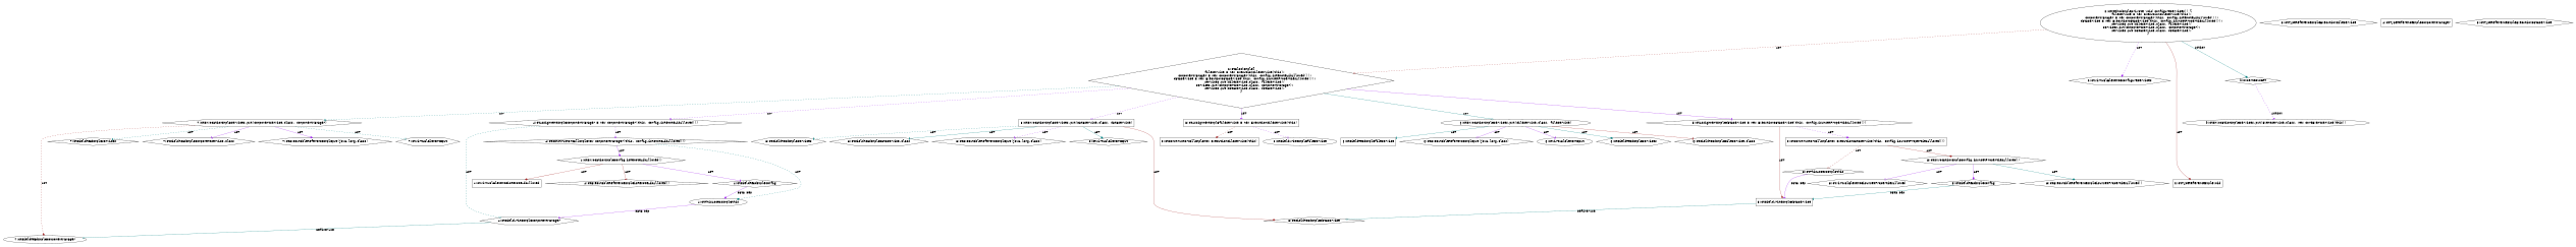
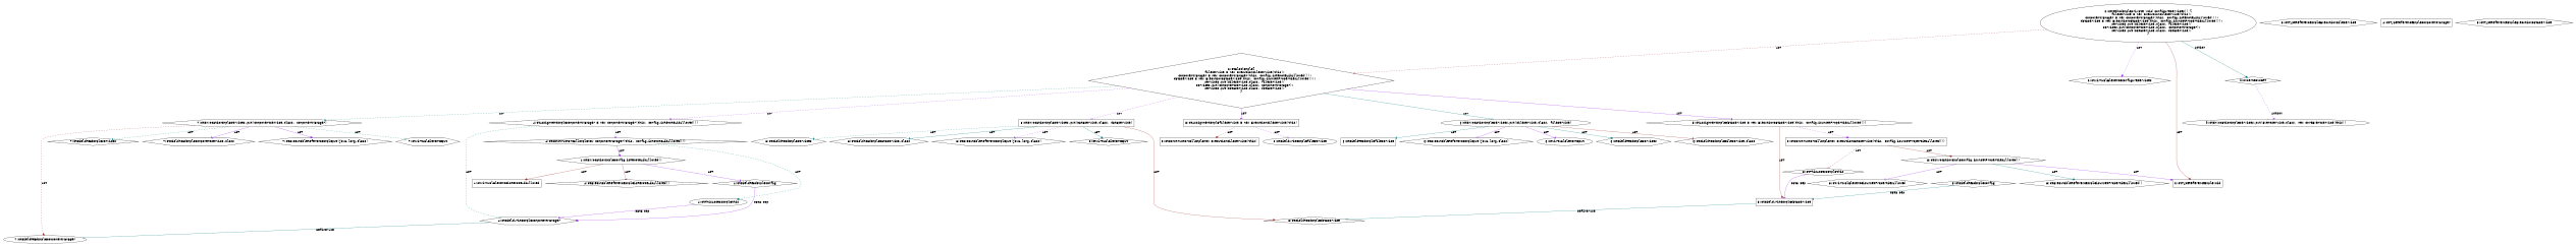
  digraph {
    fontname="DejaVu Sans Mono"
    node [fontname="DejaVu Sans Mono" shape=hexagon]
    edge [arrowhead=tee color=purple fontname="DejaVu Sans Mono" style=solid]
    n1 [label="2:CtTypeReferenceImpl@void" shape=box]
    n2 [label="2:CtVirtualElement@configureServices"]
    n3 [label="3:CtFieldWriteImpl@fileService" shape=ellipse]
    n4 [label="6:CtFieldReadImpl@fileService" shape=box]
    n5 [label="3:CtTypeReferenceImpl@ExecutionFileService"]
    n6 [label="3:CtConstructorCallImpl@new ExecutionFileService(this)" shape=box]
    n7 [label="3:CtAssignmentImpl@fileService = new ExecutionFileService(this)" shape=box]
    n8 [label="4:CtFieldWriteImpl@componentManager"]
    n9 [label="7:CtFieldReadImpl@componentManager" shape=ellipse]
    n10 [label="4:CtTypeReferenceImpl@ComponentManager" shape=box]
    n11 [label="4:CtThisAccessImpl@this" shape=ellipse]
    n12 [label="4:CtExecutableReferenceImpl@isRemoteLibAllowed()" shape=diamond]
    n13 [label="4:CtVirtualElement@isRemoteLibAllowed" shape=box]
    n14 [label="4:CtFieldReadImpl@config" shape=diamond]
    n15 [label="4:CtInvocationImpl@config.isRemoteLibAllowed()"]
    n16 [label="4:CtConstructorCallImpl@new ComponentManager(this, config.isRemoteLibAllowed())" shape=diamond]
    n17 [label="4:CtAssignmentImpl@componentManager = new ComponentManager(this, config.isRemoteLibAllowed())"]
    n18 [label="5:CtFieldWriteImpl@dataService" shape=box]
    n19 [label="8:CtFieldReadImpl@dataService" shape=diamond]
    n20 [label="5:CtTypeReferenceImpl@ExecutionDataService"]
    n21 [label="5:CtThisAccessImpl@this" shape=diamond]
    n22 [label="5:CtExecutableReferenceImpl@isUnsetPropertiesAllowed()"]
    n23 [label="5:CtVirtualElement@isUnsetPropertiesAllowed"]
    n24 [label="5:CtFieldReadImpl@config" shape=diamond]
    n25 [label="5:CtInvocationImpl@config.isUnsetPropertiesAllowed()"]
    n26 [label="5:CtConstructorCallImpl@new ExecutionDataService(this, config.isUnsetPropertiesAllowed())" shape=box]
    n27 [label="5:CtAssignmentImpl@dataService = new ExecutionDataService(this, config.isUnsetPropertiesAllowed())"]
    n28 [label="6:CtExecutableReferenceImpl@put(java.lang.Class)"]
    n29 [label="6:CtVirtualElement@put" shape=ellipse]
    n30 [label="6:CtFieldReadImpl@services"]
    n31 [label="6:CtFieldReadImpl@FileService.class"]
    n32 [label="6:CtInvocationImpl@services.put(FileService.class, fileService)" shape=ellipse]
    n33 [label="7:CtExecutableReferenceImpl@put(java.lang.Class)"]
    n34 [label="7:CtVirtualElement@put"]
    n35 [label="7:CtFieldReadImpl@services" shape=diamond]
    n36 [label="7:CtFieldReadImpl@ComponentService.class"]
    n37 [label="7:CtInvocationImpl@services.put(ComponentService.class, componentManager)"]
    n38 [label="8:CtExecutableReferenceImpl@put(java.lang.Class)"]
    n39 [label="8:CtVirtualElement@put" shape=diamond]
    n40 [label="8:CtFieldReadImpl@services"]
    n41 [label="8:CtFieldReadImpl@DataService.class"]
    n42 [label="8:CtInvocationImpl@services.put(DataService.class, dataService)" shape=box]
    n43 [label="2:CtBlockImpl@\{\n    fileService = new ExecutionFileService(this);\n    componentManager = new ComponentManager(this, config.isRemoteLibAllowed());\n    dataService = new ExecutionDataService(this, config.isUnsetPropertiesAllowed());\n    services.put(FileService.class, fileService);\n    services.put(ComponentService.class, componentManager);\n    services.put(DataService.class, dataService);\n\}" shape=diamond]
    n44 [label="2:CtMethodImpl@private void configureServices() \{\n    fileService = new ExecutionFileService(this);\n    componentManager = new ComponentManager(this, config.isRemoteLibAllowed());\n    dataService = new ExecutionDataService(this, config.isUnsetPropertiesAllowed());\n    services.put(FileService.class, fileService);\n    services.put(ComponentService.class, componentManager);\n    services.put(DataService.class, dataService);\n\}" shape=ellipse]
    n45 [label="9:Insert@INSERT" shape=diamond]
    n46 [label="9:CtInvocationImpl@services.put(EventService.class, new CoreEventService(this))" shape=ellipse]
    n7 -> n3 [arrowhead=odot label=AST style=dashed]
    n7 -> n6 [arrowhead=diamond color=brown label=AST style=dashed]
    n8 -> n9 [arrowhead=odot color=teal label="Define-Use"]
    n11 -> n8 [label="Data Dep"]
-   n14 -> n11 [arrowhead=diamond label="Data Dep"]
+   n14 -> n8 [arrowhead=diamond label="Data Dep"]
    n15 -> n12 [color=brown label=AST]
    n15 -> n13 [arrowhead=diamond color=brown label=AST]
    n15 -> n14 [label=AST]
    n16 -> n11 [arrowhead=diamond color=teal label=AST style=dashed]
    n16 -> n15 [arrowhead=diamond label=AST]
    n17 -> n8 [arrowhead=odot color=teal label=AST style=dashed]
    n17 -> n16 [label=AST style=dashed]
    n18 -> n19 [arrowhead=odot color=teal label="Define-Use"]
    n21 -> n18 [label="Data Dep"]
    n24 -> n18 [color=teal label="Data Dep"]
    n25 -> n22 [arrowhead=diamond color=teal label=AST]
    n25 -> n23 [arrowhead=odot label=AST]
-   n25 -> n24 [arrowhead=diamond label=AST]
+   n25 -> n1 [arrowhead=diamond label=AST]
    n26 -> n21 [arrowhead=odot color=brown label=AST style=dashed]
    n26 -> n25 [arrowhead=diamond color=brown label=AST]
    n27 -> n18 [arrowhead=diamond color=brown label=AST]
    n27 -> n26 [arrowhead=diamond label=AST style=dashed]
    n32 -> n4 [color=teal label=AST]
    n32 -> n28 [arrowhead=odot label=AST]
    n32 -> n29 [label=AST]
    n32 -> n30 [arrowhead=diamond color=teal label=AST]
    n32 -> n31 [color=brown label=AST]
    n37 -> n9 [arrowhead=diamond color=brown label=AST style=dashed]
    n37 -> n33 [arrowhead=diamond label=AST]
    n37 -> n34 [arrowhead=odot color=teal label=AST style=dashed]
    n37 -> n35 [color=teal label=AST style=dashed]
    n37 -> n36 [label=AST]
    n42 -> n19 [arrowhead=diamond color=brown label=AST]
    n42 -> n38 [label=AST style=dashed]
    n42 -> n39 [arrowhead=diamond color=teal label=AST]
    n42 -> n40 [color=teal label=AST style=dashed]
    n42 -> n41 [color=teal label=AST]
    n43 -> n7 [label=AST]
    n43 -> n17 [label=AST style=dashed]
    n43 -> n27 [label=AST]
    n43 -> n32 [arrowhead=odot color=teal label=AST]
    n43 -> n37 [color=teal label=AST style=dashed]
    n43 -> n42 [arrowhead=odot label=AST style=dashed]
    n44 -> n1 [arrowhead=diamond color=brown label=AST]
    n44 -> n2 [arrowhead=diamond label=AST style=dashed]
    n44 -> n43 [arrowhead=odot color=brown label=AST style=dashed]
    n44 -> n45 [arrowhead=diamond color=teal label=Action]
    n45 -> n46 [label=Action style=dashed]
  }
